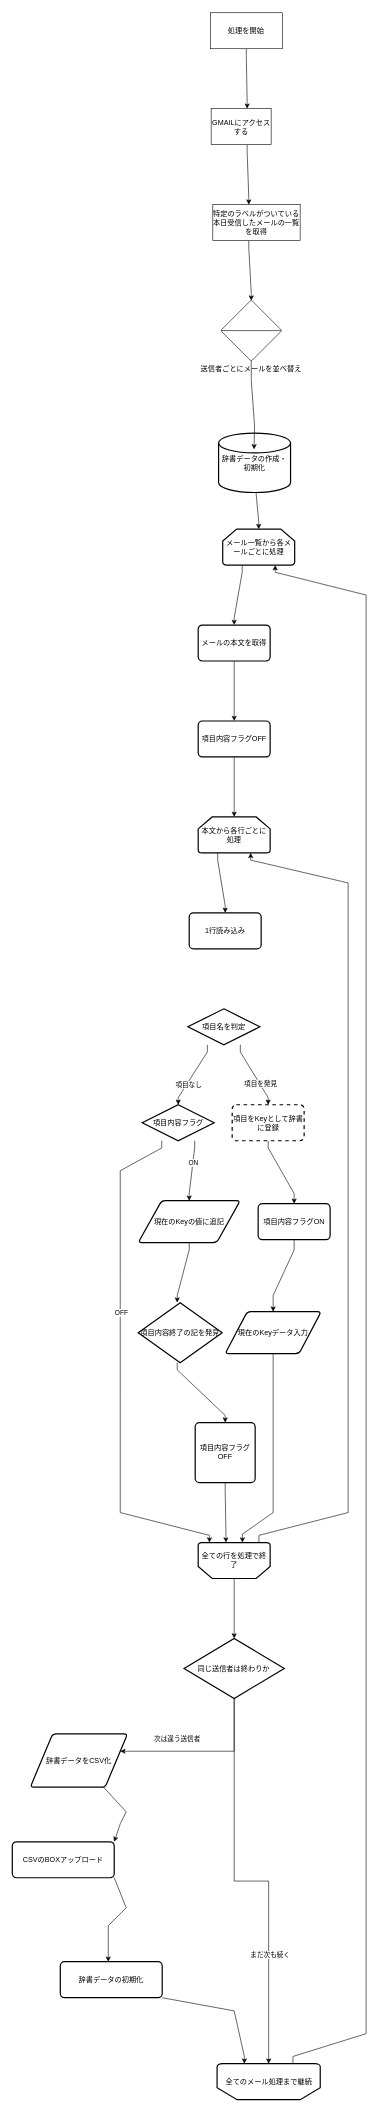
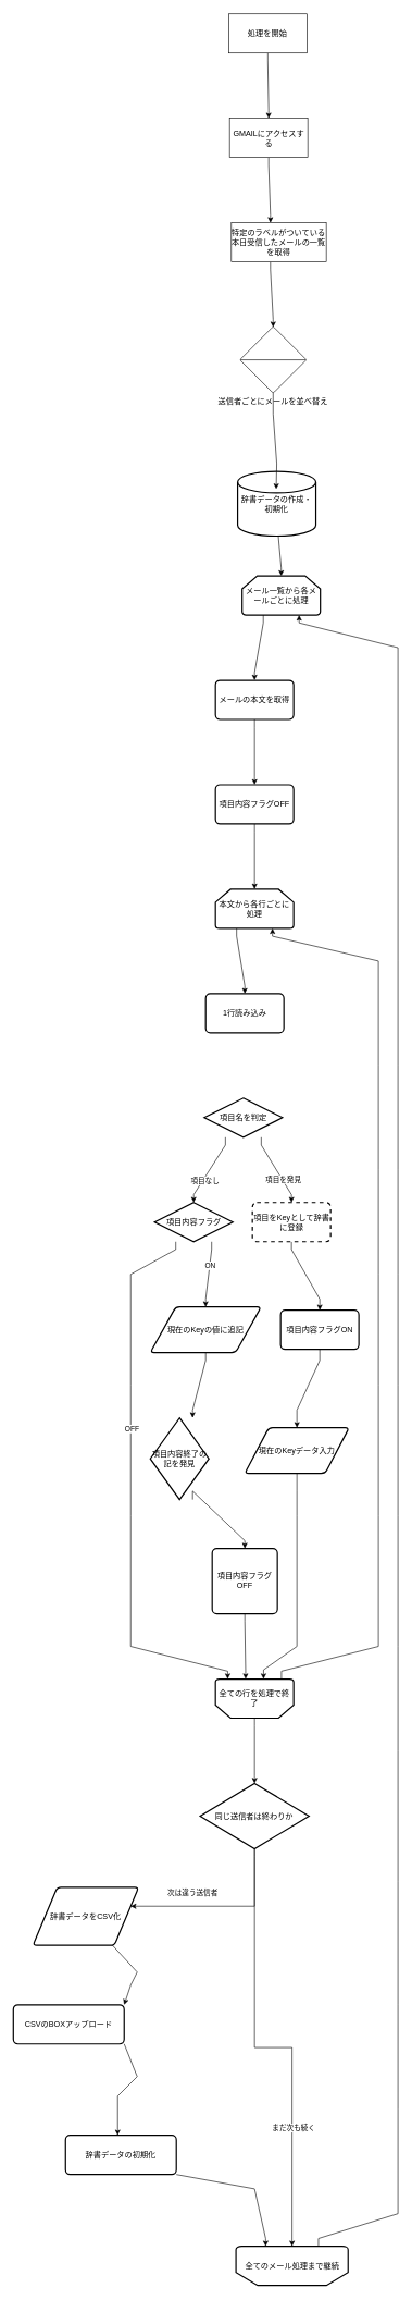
  <mxCell id="0" />
  <mxCell id="1" parent="0" />
  <mxCell id="2" value="" style="edgeStyle=orthogonalEdgeStyle;rounded=0;orthogonalLoop=1;jettySize=auto;html=1;noEdgeStyle=1;orthogonal=1;" edge="1" parent="1" source="3" target="5"><mxGeometry relative="1" as="geometry"><Array as="points"><mxPoint x="410.265" y="92" /><mxPoint x="411.635" y="168" /></Array></mxGeometry></mxCell>
  <mxCell id="3" value="処理を開始" style="rounded=0;whiteSpace=wrap;html=1;" vertex="1" parent="1"><mxGeometry x="350.265" y="20" width="120" height="60" as="geometry" /></mxCell>
  <mxCell id="4" value="" style="edgeStyle=orthogonalEdgeStyle;rounded=0;orthogonalLoop=1;jettySize=auto;html=1;noEdgeStyle=1;orthogonal=1;" edge="1" parent="1" source="5" target="7"><mxGeometry relative="1" as="geometry"><Array as="points"><mxPoint x="411.635" y="252" /><mxPoint x="414.376" y="328" /></Array></mxGeometry></mxCell>
- <mxCell id="5" value="GMAILにアクセスする" style="rounded=0;whiteSpace=wrap;html=1;" vertex="1" parent="1"><mxGeometry x="351.635" y="180" width="100" height="60" as="geometry" /></mxCell>
+ <mxCell id="5" value="GMAILにアクセスする" style="rounded=0;whiteSpace=wrap;html=1;" vertex="1" parent="1"><mxGeometry x="351.635" y="180" width="120" height="60" as="geometry" /></mxCell>
  <mxCell id="6" value="" style="edgeStyle=orthogonalEdgeStyle;rounded=0;orthogonalLoop=1;jettySize=auto;html=1;noEdgeStyle=1;orthogonal=1;" edge="1" parent="1" source="7" target="45"><mxGeometry relative="1" as="geometry"><Array as="points"><mxPoint x="414.376" y="412" /><mxPoint x="418.495" y="488" /></Array></mxGeometry></mxCell>
  <mxCell id="7" value="特定のラベルがついている　本日受信したメールの一覧を取得" style="rounded=0;whiteSpace=wrap;html=1;" vertex="1" parent="1"><mxGeometry x="354.38" y="340" width="145.62" height="60" as="geometry" /></mxCell>
  <mxCell id="8" value="" style="edgeStyle=orthogonalEdgeStyle;rounded=0;orthogonalLoop=1;jettySize=auto;html=1;noEdgeStyle=1;orthogonal=1;" edge="1" parent="1" source="9" target="11"><mxGeometry relative="1" as="geometry"><Array as="points"><mxPoint x="403.397" y="953" /><mxPoint x="390" y="1029" /></Array></mxGeometry></mxCell>
  <mxCell id="9" value="メール一覧から各メールごとに処理" style="strokeWidth=2;html=1;shape=mxgraph.flowchart.loop_limit;whiteSpace=wrap;fontFamily=Helvetica;fontSize=12;fontColor=default;align=center;strokeColor=default;fillColor=default;" vertex="1" parent="1"><mxGeometry x="370.897" y="881" width="120" height="60" as="geometry" /></mxCell>
  <mxCell id="10" value="" style="edgeStyle=orthogonalEdgeStyle;rounded=0;orthogonalLoop=1;jettySize=auto;html=1;noEdgeStyle=1;orthogonal=1;" edge="1" parent="1" source="11" target="29"><mxGeometry relative="1" as="geometry"><mxPoint x="690" y="780" as="targetPoint" /><Array as="points"><mxPoint x="390" y="1113" /><mxPoint x="390" y="1189" /></Array></mxGeometry></mxCell>
  <mxCell id="11" value="メールの本文を取得" style="rounded=1;whiteSpace=wrap;html=1;absoluteArcSize=1;arcSize=14;strokeWidth=2;fontFamily=Helvetica;fontSize=12;fontColor=default;align=center;strokeColor=default;fillColor=default;" vertex="1" parent="1"><mxGeometry x="330" y="1041" width="120" height="60" as="geometry" /></mxCell>
  <mxCell id="12" style="edgeStyle=orthogonalEdgeStyle;rounded=0;orthogonalLoop=1;jettySize=auto;html=1;noEdgeStyle=1;orthogonal=1;" edge="1" parent="1" source="13" target="30"><mxGeometry relative="1" as="geometry"><Array as="points"><mxPoint x="362.5" y="1433" /><mxPoint x="375" y="1509" /></Array></mxGeometry></mxCell>
  <mxCell id="13" value="本文から各行ごとに処理" style="strokeWidth=2;html=1;shape=mxgraph.flowchart.loop_limit;whiteSpace=wrap;fontFamily=Helvetica;fontSize=12;fontColor=default;align=center;strokeColor=default;fillColor=default;" vertex="1" parent="1"><mxGeometry x="330" y="1361" width="120" height="60" as="geometry" /></mxCell>
  <mxCell id="14" value="" style="edgeStyle=orthogonalEdgeStyle;rounded=0;orthogonalLoop=1;jettySize=auto;html=1;noEdgeStyle=1;orthogonal=1;" edge="1" parent="1" source="18" target="35"><mxGeometry relative="1" as="geometry"><Array as="points"><mxPoint x="345.278" y="1753" /><mxPoint x="296.667" y="1829" /></Array></mxGeometry></mxCell>
  <mxCell id="15" value="項目なし" style="edgeLabel;html=1;align=center;verticalAlign=middle;resizable=0;points=[];" vertex="1" connectable="0" parent="14"><mxGeometry x="0.314" y="2" relative="1" as="geometry"><mxPoint as="offset" /></mxGeometry></mxCell>
  <mxCell id="16" value="" style="edgeStyle=orthogonalEdgeStyle;rounded=0;orthogonalLoop=1;jettySize=auto;html=1;noEdgeStyle=1;orthogonal=1;" edge="1" parent="1" source="18" target="23"><mxGeometry relative="1" as="geometry"><Array as="points"><mxPoint x="400.278" y="1753" /><mxPoint x="446.667" y="1829" /></Array></mxGeometry></mxCell>
  <mxCell id="17" value="項目を発見" style="edgeLabel;html=1;align=center;verticalAlign=middle;resizable=0;points=[];" vertex="1" connectable="0" parent="16"><mxGeometry x="0.317" y="1" relative="1" as="geometry"><mxPoint as="offset" /></mxGeometry></mxCell>
  <mxCell id="18" value="項目名を判定" style="strokeWidth=2;html=1;shape=mxgraph.flowchart.decision;whiteSpace=wrap;fontFamily=Helvetica;fontSize=12;fontColor=default;align=center;strokeColor=default;fillColor=default;" vertex="1" parent="1"><mxGeometry x="312.778" y="1681" width="120" height="60" as="geometry" /></mxCell>
  <mxCell id="19" style="edgeStyle=orthogonalEdgeStyle;rounded=0;orthogonalLoop=1;jettySize=auto;html=1;noEdgeStyle=1;orthogonal=1;" edge="1" parent="1" source="21" target="13"><mxGeometry relative="1" as="geometry"><Array as="points"><mxPoint x="431.25" y="2559" /><mxPoint x="580" y="2521" /><mxPoint x="580" y="2321" /><mxPoint x="580" y="2321" /><mxPoint x="580" y="2121" /><mxPoint x="580" y="2121" /><mxPoint x="580" y="1951" /><mxPoint x="580" y="1951" /><mxPoint x="580" y="1791" /><mxPoint x="580" y="1791" /><mxPoint x="580" y="1631" /><mxPoint x="580" y="1631" /><mxPoint x="580" y="1471" /><mxPoint x="417.5" y="1433" /></Array></mxGeometry></mxCell>
  <mxCell id="20" style="edgeStyle=orthogonalEdgeStyle;rounded=0;orthogonalLoop=1;jettySize=auto;html=1;noEdgeStyle=1;orthogonal=1;" edge="1" parent="1" source="21" target="50"><mxGeometry relative="1" as="geometry"><Array as="points"><mxPoint x="390" y="2643" /><mxPoint x="390" y="2719" /></Array></mxGeometry></mxCell>
  <mxCell id="21" value="全ての行を処理で終了" style="strokeWidth=2;html=1;shape=mxgraph.flowchart.loop_limit;whiteSpace=wrap;fontFamily=Helvetica;fontSize=12;fontColor=default;align=center;strokeColor=default;fillColor=default;direction=west;" vertex="1" parent="1"><mxGeometry x="330" y="2571" width="120" height="60" as="geometry" /></mxCell>
  <mxCell id="22" value="" style="edgeStyle=orthogonalEdgeStyle;rounded=0;orthogonalLoop=1;jettySize=auto;html=1;noEdgeStyle=1;orthogonal=1;" edge="1" parent="1" source="23" target="27"><mxGeometry relative="1" as="geometry"><Array as="points"><mxPoint x="446.667" y="1913" /><mxPoint x="490" y="1989" /></Array></mxGeometry></mxCell>
  <mxCell id="23" value="項目をKeyとして辞書に登録" style="rounded=1;whiteSpace=wrap;html=1;absoluteArcSize=1;arcSize=14;strokeWidth=2;fontFamily=Helvetica;fontSize=12;fontColor=default;align=center;strokeColor=default;fillColor=default;dashed=1;" vertex="1" parent="1"><mxGeometry x="386.667" y="1841" width="120" height="60" as="geometry" /></mxCell>
  <mxCell id="24" style="edgeStyle=orthogonalEdgeStyle;rounded=0;orthogonalLoop=1;jettySize=auto;html=1;noEdgeStyle=1;orthogonal=1;" edge="1" parent="1" source="25" target="9"><mxGeometry relative="1" as="geometry"><Array as="points"><mxPoint x="424.003" y="793" /><mxPoint x="430.897" y="869" /></Array></mxGeometry></mxCell>
  <mxCell id="25" value="辞書データの作成・初期化" style="strokeWidth=2;html=1;shape=mxgraph.flowchart.database;whiteSpace=wrap;" vertex="1" parent="1"><mxGeometry x="364" y="721" width="120" height="99" as="geometry" /></mxCell>
  <mxCell id="26" value="" style="edgeStyle=orthogonalEdgeStyle;rounded=0;orthogonalLoop=1;jettySize=auto;html=1;noEdgeStyle=1;orthogonal=1;" edge="1" parent="1" source="27" target="39"><mxGeometry relative="1" as="geometry"><Array as="points"><mxPoint x="490" y="2083" /><mxPoint x="455" y="2159" /></Array></mxGeometry></mxCell>
  <mxCell id="27" value="項目内容フラグON" style="rounded=1;whiteSpace=wrap;html=1;absoluteArcSize=1;arcSize=14;strokeWidth=2;fontFamily=Helvetica;fontSize=12;fontColor=default;align=center;strokeColor=default;fillColor=default;" vertex="1" parent="1"><mxGeometry x="430" y="2006" width="120" height="60" as="geometry" /></mxCell>
  <mxCell id="28" value="" style="edgeStyle=orthogonalEdgeStyle;rounded=0;orthogonalLoop=1;jettySize=auto;html=1;entryX=0.5;entryY=0;entryDx=0;entryDy=0;entryPerimeter=0;noEdgeStyle=1;orthogonal=1;" edge="1" parent="1" source="29" target="13"><mxGeometry relative="1" as="geometry"><Array as="points"><mxPoint x="390" y="1273" /><mxPoint x="390" y="1349" /></Array></mxGeometry></mxCell>
  <mxCell id="29" value="項目内容フラグOFF" style="rounded=1;whiteSpace=wrap;html=1;absoluteArcSize=1;arcSize=14;strokeWidth=2;fontFamily=Helvetica;fontSize=12;fontColor=default;align=center;strokeColor=default;fillColor=default;" vertex="1" parent="1"><mxGeometry x="330" y="1201" width="120" height="60" as="geometry" /></mxCell>
  <mxCell id="30" value="1行読み込み" style="rounded=1;whiteSpace=wrap;html=1;absoluteArcSize=1;arcSize=14;strokeWidth=2;fontFamily=Helvetica;fontSize=12;fontColor=default;align=center;strokeColor=default;fillColor=default;" vertex="1" parent="1"><mxGeometry x="315" y="1521" width="120" height="60" as="geometry" /></mxCell>
  <mxCell id="31" style="edgeStyle=orthogonalEdgeStyle;rounded=0;orthogonalLoop=1;jettySize=auto;html=1;noEdgeStyle=1;orthogonal=1;" edge="1" parent="1" source="35" target="21"><mxGeometry relative="1" as="geometry"><Array as="points"><mxPoint x="269.167" y="1913" /><mxPoint y="1951" x="200" /><mxPoint y="2121" x="200" /><mxPoint y="2121" x="200" /><mxPoint y="2321" x="200" /><mxPoint y="2321" x="200" /><mxPoint y="2521" x="200" /><mxPoint x="348.75" y="2559" /></Array></mxGeometry></mxCell>
  <mxCell id="32" value="OFF" style="edgeLabel;html=1;align=center;verticalAlign=middle;resizable=0;points=[];" vertex="1" connectable="0" parent="31"><mxGeometry x="-0.209" y="1" relative="1" as="geometry"><mxPoint as="offset" /></mxGeometry></mxCell>
  <mxCell id="33" value="" style="edgeStyle=orthogonalEdgeStyle;rounded=0;orthogonalLoop=1;jettySize=auto;html=1;noEdgeStyle=1;orthogonal=1;" edge="1" parent="1" source="35" target="37"><mxGeometry relative="1" as="geometry"><Array as="points"><mxPoint x="324.167" y="1913" /><mxPoint x="315" y="1989" /></Array></mxGeometry></mxCell>
  <mxCell id="34" value="ON" style="edgeLabel;html=1;align=center;verticalAlign=middle;resizable=0;points=[];" vertex="1" connectable="0" parent="33"><mxGeometry x="-0.27" relative="1" as="geometry"><mxPoint as="offset" /></mxGeometry></mxCell>
  <mxCell id="35" value="項目内容フラグ" style="strokeWidth=2;html=1;shape=mxgraph.flowchart.decision;whiteSpace=wrap;fontFamily=Helvetica;fontSize=12;fontColor=default;align=center;strokeColor=default;fillColor=default;" vertex="1" parent="1"><mxGeometry x="236.667" y="1841" width="120" height="60" as="geometry" /></mxCell>
  <mxCell id="36" value="" style="edgeStyle=orthogonalEdgeStyle;rounded=0;orthogonalLoop=1;jettySize=auto;html=1;noEdgeStyle=1;orthogonal=1;" edge="1" parent="1" source="37" target="41"><mxGeometry relative="1" as="geometry"><mxPoint x="830" y="1370" as="targetPoint" /><Array as="points"><mxPoint x="315" y="2083" /><mxPoint x="295" y="2159" /></Array></mxGeometry></mxCell>
  <mxCell id="37" value="現在のKeyの値に追記" style="shape=parallelogram;html=1;strokeWidth=2;perimeter=parallelogramPerimeter;whiteSpace=wrap;rounded=1;arcSize=12;size=0.23;fontFamily=Helvetica;fontSize=12;fontColor=default;align=center;strokeColor=default;fillColor=default;" vertex="1" parent="1"><mxGeometry x="230" y="2001" width="170" height="70" as="geometry" /></mxCell>
  <mxCell id="38" style="edgeStyle=orthogonalEdgeStyle;rounded=0;orthogonalLoop=1;jettySize=auto;html=1;noEdgeStyle=1;orthogonal=1;" edge="1" parent="1" source="39" target="21"><mxGeometry relative="1" as="geometry"><Array as="points"><mxPoint x="455" y="2283" /><mxPoint x="455" y="2321" /><mxPoint x="455" y="2521" /><mxPoint x="403.75" y="2557" /></Array></mxGeometry></mxCell>
  <mxCell id="39" value="現在のKeyデータ入力" style="shape=parallelogram;html=1;strokeWidth=2;perimeter=parallelogramPerimeter;whiteSpace=wrap;rounded=1;arcSize=12;size=0.23;fontFamily=Helvetica;fontSize=12;fontColor=default;align=center;strokeColor=default;fillColor=default;" vertex="1" parent="1"><mxGeometry x="375" y="2186" width="160" height="70" as="geometry" /></mxCell>
  <mxCell id="40" style="edgeStyle=orthogonalEdgeStyle;rounded=0;orthogonalLoop=1;jettySize=auto;html=1;noEdgeStyle=1;orthogonal=1;" edge="1" parent="1" source="41" target="43"><mxGeometry relative="1" as="geometry"><Array as="points"><mxPoint x="295" y="2283" /><mxPoint x="375" y="2359" /></Array></mxGeometry></mxCell>
- <mxCell id="41" value="項目内容終了の記を発見" style="strokeWidth=2;html=1;shape=mxgraph.flowchart.decision;whiteSpace=wrap;" vertex="1" parent="1"><mxGeometry x="230" y="2171" width="140" height="100" as="geometry" /></mxCell>
+ <mxCell id="41" value="項目内容終了の記を発見" style="strokeWidth=2;html=1;shape=mxgraph.flowchart.decision;whiteSpace=wrap;" vertex="1" parent="1"><mxGeometry x="230" y="2171" width="90" height="125" as="geometry" /></mxCell>
  <mxCell id="42" style="edgeStyle=orthogonalEdgeStyle;rounded=0;orthogonalLoop=1;jettySize=auto;html=1;noEdgeStyle=1;orthogonal=1;" edge="1" parent="1" source="43" target="21"><mxGeometry relative="1" as="geometry"><Array as="points"><mxPoint x="375" y="2483" /><mxPoint x="376.25" y="2557" /></Array></mxGeometry></mxCell>
  <mxCell id="43" value="項目内容フラグOFF" style="rounded=1;whiteSpace=wrap;html=1;absoluteArcSize=1;arcSize=14;strokeWidth=2;" vertex="1" parent="1"><mxGeometry x="325" y="2371" width="100" height="100" as="geometry" /></mxCell>
  <mxCell id="44" style="edgeStyle=orthogonalEdgeStyle;rounded=0;orthogonalLoop=1;jettySize=auto;html=1;noEdgeStyle=1;orthogonal=1;entryX=0.493;entryY=0.273;entryDx=0;entryDy=0;entryPerimeter=0;" edge="1" parent="1" source="45" target="25"><mxGeometry relative="1" as="geometry"><Array as="points"><mxPoint x="418.495" y="633" /><mxPoint x="424.003" y="709" /></Array></mxGeometry></mxCell>
  <mxCell id="45" value="送信者ごとにメールを並べ替え" style="verticalLabelPosition=bottom;verticalAlign=top;html=1;shape=mxgraph.flowchart.sort;" vertex="1" parent="1"><mxGeometry x="368.495" y="500" width="100" height="100" as="geometry" /></mxCell>
  <mxCell id="46" style="edgeStyle=orthogonalEdgeStyle;rounded=0;orthogonalLoop=1;jettySize=auto;html=1;noEdgeStyle=1;orthogonal=1;" edge="1" parent="1" source="50" target="52"><mxGeometry relative="1" as="geometry"><Array as="points"><mxPoint x="390" y="2843" /><mxPoint x="390" y="2919" /></Array></mxGeometry></mxCell>
  <mxCell id="47" value="次は違う送信者" style="edgeLabel;html=1;align=center;verticalAlign=middle;resizable=0;points=[];" vertex="1" connectable="0" parent="46"><mxGeometry x="0.332" y="-1" relative="1" as="geometry"><mxPoint x="1" y="-20" as="offset" /></mxGeometry></mxCell>
  <mxCell id="48" style="edgeStyle=orthogonalEdgeStyle;rounded=0;orthogonalLoop=1;jettySize=auto;html=1;" edge="1" parent="1" source="50" target="58"><mxGeometry relative="1" as="geometry" /></mxCell>
  <mxCell id="49" value="まだ次も続く" style="edgeLabel;html=1;align=center;verticalAlign=middle;resizable=0;points=[];" vertex="1" connectable="0" parent="48"><mxGeometry x="0.454" y="2" relative="1" as="geometry"><mxPoint as="offset" /></mxGeometry></mxCell>
  <mxCell id="50" value="同じ送信者は終わりか" style="strokeWidth=2;html=1;shape=mxgraph.flowchart.decision;whiteSpace=wrap;" vertex="1" parent="1"><mxGeometry x="306.42" y="2731" width="167.16" height="100" as="geometry" /></mxCell>
  <mxCell id="51" style="edgeStyle=orthogonalEdgeStyle;rounded=0;orthogonalLoop=1;jettySize=auto;html=1;noEdgeStyle=1;orthogonal=1;" edge="1" parent="1" source="52" target="54"><mxGeometry relative="1" as="geometry"><Array as="points"><mxPoint x="210" y="3020" /><mxPoint y="3040" x="200" /></Array></mxGeometry></mxCell>
  <mxCell id="52" value="辞書データをCSV化" style="shape=parallelogram;html=1;strokeWidth=2;perimeter=parallelogramPerimeter;whiteSpace=wrap;rounded=1;arcSize=12;size=0.23;fontFamily=Helvetica;fontSize=12;fontColor=default;align=center;strokeColor=default;fillColor=default;" vertex="1" parent="1"><mxGeometry x="50" y="2890" width="162.16" height="89" as="geometry" /></mxCell>
  <mxCell id="53" value="" style="edgeStyle=orthogonalEdgeStyle;rounded=0;orthogonalLoop=1;jettySize=auto;html=1;noEdgeStyle=1;orthogonal=1;" edge="1" parent="1" source="54" target="56"><mxGeometry relative="1" as="geometry"><Array as="points"><mxPoint x="210" y="3180" /><mxPoint x="180" y="3210" /></Array></mxGeometry></mxCell>
  <mxCell id="54" value="CSVのBOXアップロード" style="rounded=1;whiteSpace=wrap;html=1;absoluteArcSize=1;arcSize=14;strokeWidth=2;" vertex="1" parent="1"><mxGeometry x="20" y="3070" width="170" height="60" as="geometry" /></mxCell>
  <mxCell id="55" style="edgeStyle=orthogonalEdgeStyle;rounded=0;orthogonalLoop=1;jettySize=auto;html=1;noEdgeStyle=1;orthogonal=1;" edge="1" parent="1" source="56" target="58"><mxGeometry relative="1" as="geometry"><Array as="points"><mxPoint x="390" y="3352" /><mxPoint x="407" y="3428" /></Array></mxGeometry></mxCell>
  <mxCell id="56" value="辞書データの初期化" style="rounded=1;whiteSpace=wrap;html=1;absoluteArcSize=1;arcSize=14;strokeWidth=2;" vertex="1" parent="1"><mxGeometry x="100" y="3270" width="170" height="60" as="geometry" /></mxCell>
  <mxCell id="57" style="edgeStyle=orthogonalEdgeStyle;rounded=0;orthogonalLoop=1;jettySize=auto;html=1;noEdgeStyle=1;orthogonal=1;" edge="1" parent="1" source="58" target="9"><mxGeometry relative="1" as="geometry"><Array as="points"><mxPoint x="488" y="3428" /><mxPoint x="610" y="3390" /><mxPoint x="610" y="3230" /><mxPoint x="610" y="3230" /><mxPoint x="610" y="3070" /><mxPoint x="610" y="3070" /><mxPoint x="610" y="2881" /><mxPoint x="610" y="2881" /><mxPoint x="610" y="2681" /><mxPoint x="610" y="2681" /><mxPoint x="610" y="2521" /><mxPoint x="610" y="2521" /><mxPoint x="610" y="2321" /><mxPoint x="610" y="2321" /><mxPoint x="610" y="2121" /><mxPoint x="610" y="2121" /><mxPoint x="610" y="1951" /><mxPoint x="610" y="1951" /><mxPoint x="610" y="1791" /><mxPoint x="610" y="1791" /><mxPoint x="610" y="1631" /><mxPoint x="610" y="1631" /><mxPoint x="610" y="1471" /><mxPoint x="610" y="1471" /><mxPoint x="610" y="1311" /><mxPoint x="610" y="1311" /><mxPoint x="610" y="1151" /><mxPoint x="610" y="1151" /><mxPoint x="610" y="991" /><mxPoint x="458.397" y="953" /></Array></mxGeometry></mxCell>
  <mxCell id="58" value="全てのメール処理まで継続" style="strokeWidth=2;html=1;shape=mxgraph.flowchart.loop_limit;whiteSpace=wrap;direction=west;" vertex="1" parent="1"><mxGeometry x="361.5" y="3440" width="172" height="60" as="geometry" /></mxCell>
